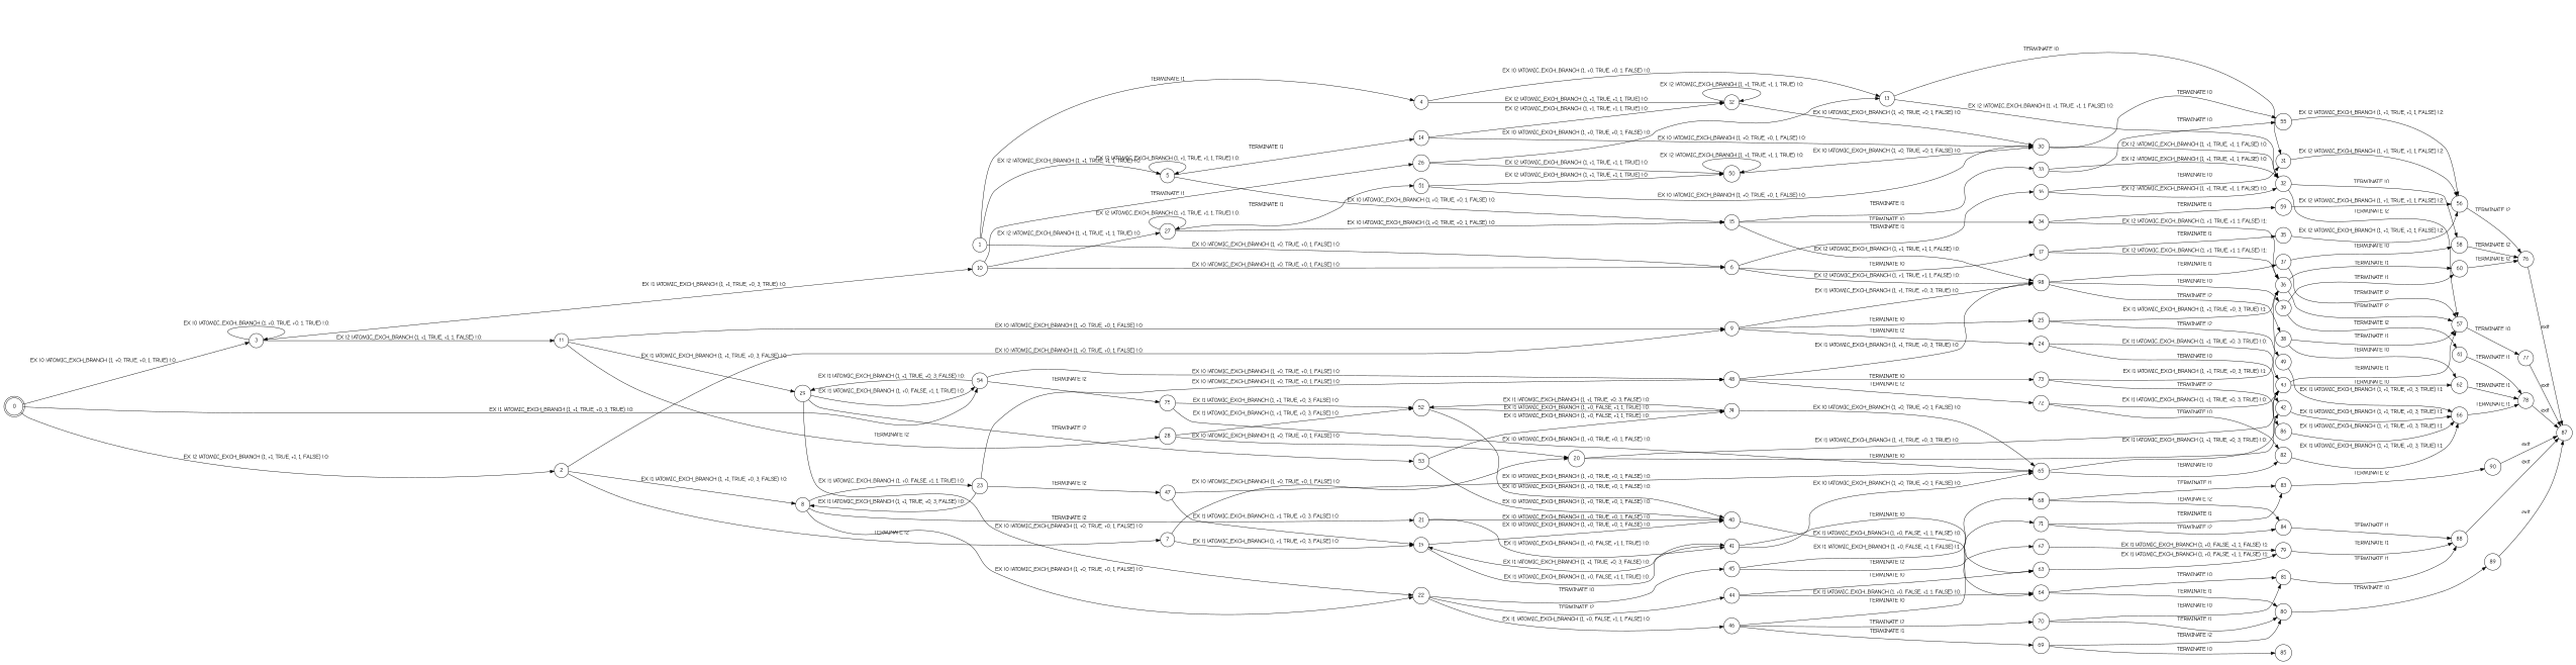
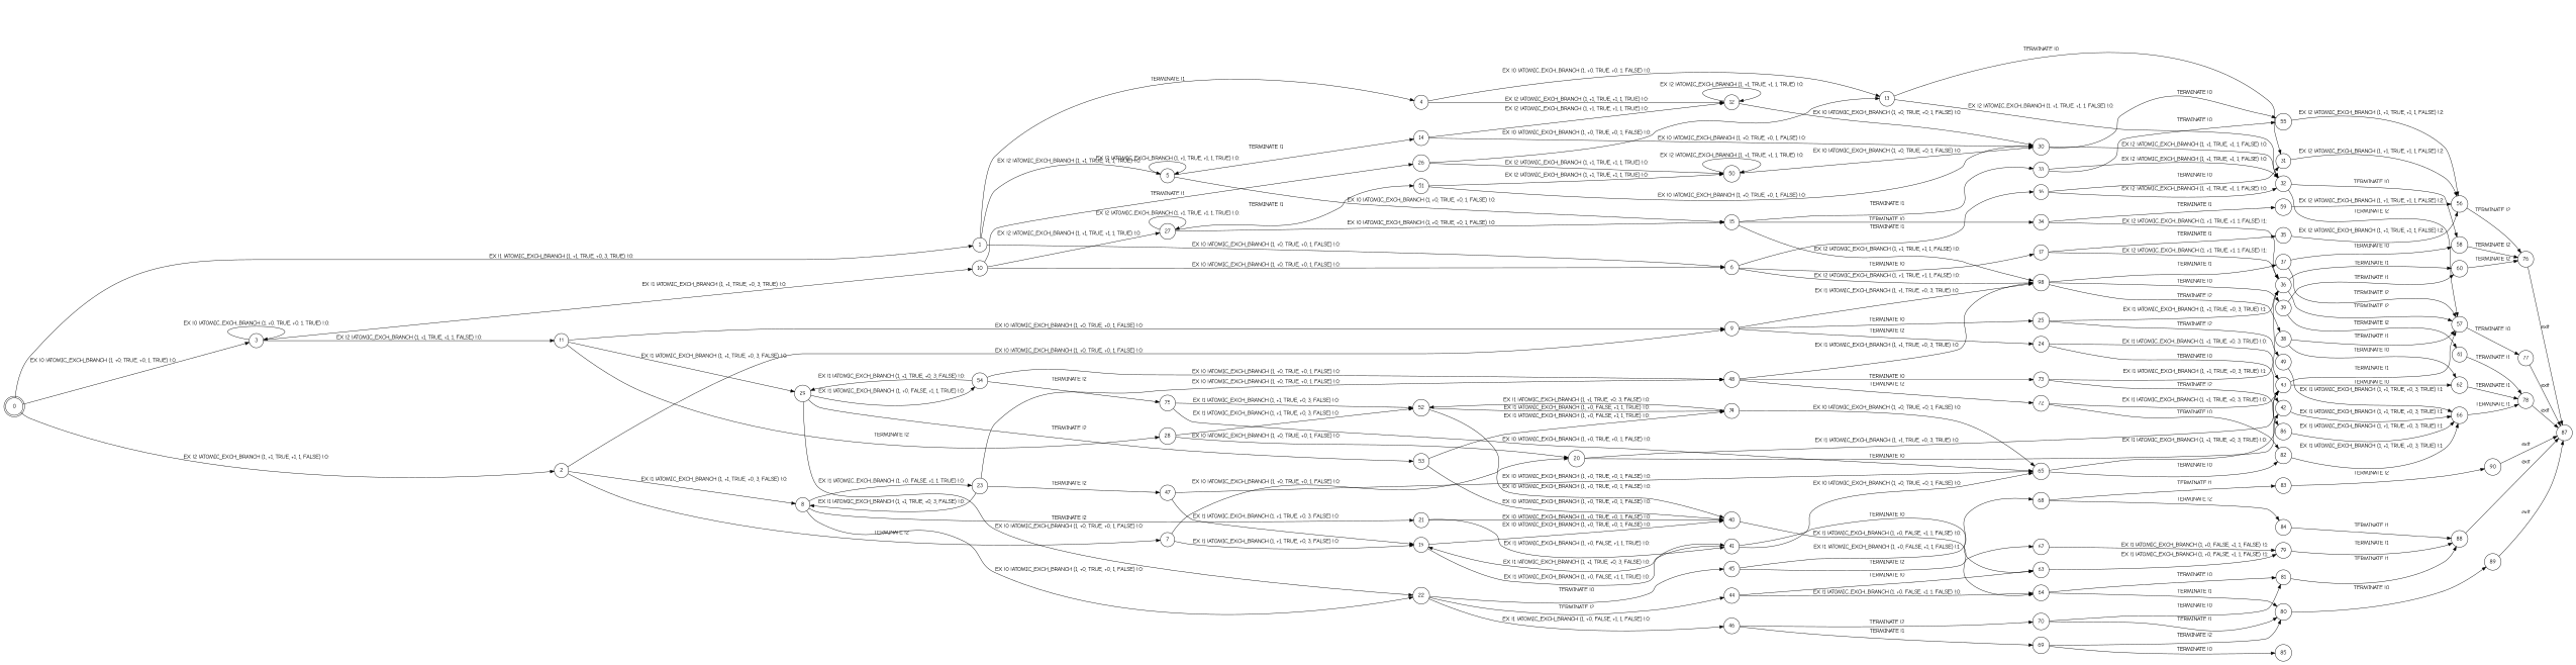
  digraph {
    fontname="Comic Neue"
    rankdir=LR
    node [fontname="Comic Neue" shape=circle]
    edge [fontname="Comic Neue"]
    0 [peripheries=2]
    1
    2
    3
    4
    5
    6
    7
    8
    9
    10
    11
    12
    13
    14
    15
    16
    17
    n19 [label=98]
    19
    20
    21
    22
    23
    24
    25
    26
    27
    28
    29
    30
    31
    32
    33
    34
    35
    36
    37
    38
    39
    40
    41
    42
    43
    44
    45
    46
    47
    48
    49
    50
    51
    52
    53
    54
    55
    56
    57
    58
    59
    60
    62
    61
    64
    63
    65
    66
    67
    68
    69
    70
-   71
    72
    73
    74
    75
    76
    77
    78
    79
    80
    81
    82
    83
    84
    85
    86
    87
    88
    89
    90
-   0 -> 54 [label="EX !1 !ATOMIC_EXCH_BRANCH (1, +1, TRUE, +0, 3, TRUE) !:0:"]
+   0 -> 1 [label="EX !1 !ATOMIC_EXCH_BRANCH (1, +1, TRUE, +0, 3, TRUE) !:0:"]
    0 -> 2 [label="EX !2 !ATOMIC_EXCH_BRANCH (1, +1, TRUE, +1, 1, FALSE) !:0:"]
    0 -> 3 [label="EX !0 !ATOMIC_EXCH_BRANCH (1, +0, TRUE, +0, 1, TRUE) !:0:"]
    1 -> 4 [label="TERMINATE !1"]
    1 -> 5 [label="EX !2 !ATOMIC_EXCH_BRANCH (1, +1, TRUE, +1, 1, TRUE) !:0:"]
    1 -> 6 [label="EX !0 !ATOMIC_EXCH_BRANCH (1, +0, TRUE, +0, 1, FALSE) !:0:"]
    2 -> 7 [label="TERMINATE !2"]
    2 -> 8 [label="EX !1 !ATOMIC_EXCH_BRANCH (1, +1, TRUE, +0, 3, FALSE) !:0:"]
    2 -> 9 [label="EX !0 !ATOMIC_EXCH_BRANCH (1, +0, TRUE, +0, 1, FALSE) !:0:"]
    3 -> 3 [label="EX !0 !ATOMIC_EXCH_BRANCH (1, +0, TRUE, +0, 1, TRUE) !:0:"]
    3 -> 10 [label="EX !1 !ATOMIC_EXCH_BRANCH (1, +1, TRUE, +0, 3, TRUE) !:0:"]
    3 -> 11 [label="EX !2 !ATOMIC_EXCH_BRANCH (1, +1, TRUE, +1, 1, FALSE) !:0:"]
    4 -> 12 [label="EX !2 !ATOMIC_EXCH_BRANCH (1, +1, TRUE, +1, 1, TRUE) !:0:"]
    4 -> 13 [label="EX !0 !ATOMIC_EXCH_BRANCH (1, +0, TRUE, +0, 1, FALSE) !:0:"]
    5 -> 5 [label="EX !2 !ATOMIC_EXCH_BRANCH (1, +1, TRUE, +1, 1, TRUE) !:0:"]
    5 -> 14 [label="TERMINATE !1"]
    5 -> 15 [label="EX !0 !ATOMIC_EXCH_BRANCH (1, +0, TRUE, +0, 1, FALSE) !:0:"]
    6 -> 16 [label="TERMINATE !1"]
    6 -> 17 [label="TERMINATE !0"]
    6 -> n19 [label="EX !2 !ATOMIC_EXCH_BRANCH (1, +1, TRUE, +1, 1, FALSE) !:0:"]
    7 -> 19 [label="EX !1 !ATOMIC_EXCH_BRANCH (1, +1, TRUE, +0, 3, FALSE) !:0:"]
    7 -> 20 [label="EX !0 !ATOMIC_EXCH_BRANCH (1, +0, TRUE, +0, 1, FALSE) !:0:"]
    8 -> 21 [label="TERMINATE !2"]
    8 -> 22 [label="EX !0 !ATOMIC_EXCH_BRANCH (1, +0, TRUE, +0, 1, FALSE) !:0:"]
    8 -> 23 [label="EX !1 !ATOMIC_EXCH_BRANCH (1, +0, FALSE, +1, 1, TRUE) !:0:"]
    9 -> n19 [label="EX !1 !ATOMIC_EXCH_BRANCH (1, +1, TRUE, +0, 3, TRUE) !:0:"]
    9 -> 24 [label="TERMINATE !2"]
    9 -> 25 [label="TERMINATE !0"]
    10 -> 6 [label="EX !0 !ATOMIC_EXCH_BRANCH (1, +0, TRUE, +0, 1, FALSE) !:0:"]
    10 -> 26 [label="TERMINATE !1"]
    10 -> 27 [label="EX !2 !ATOMIC_EXCH_BRANCH (1, +1, TRUE, +1, 1, TRUE) !:0:"]
    11 -> 9 [label="EX !0 !ATOMIC_EXCH_BRANCH (1, +0, TRUE, +0, 1, FALSE) !:0:"]
    11 -> 28 [label="TERMINATE !2"]
    11 -> 29 [label="EX !1 !ATOMIC_EXCH_BRANCH (1, +1, TRUE, +0, 3, FALSE) !:0:"]
    12 -> 12 [label="EX !2 !ATOMIC_EXCH_BRANCH (1, +1, TRUE, +1, 1, TRUE) !:0:"]
    12 -> 30 [label="EX !0 !ATOMIC_EXCH_BRANCH (1, +0, TRUE, +0, 1, FALSE) !:0:"]
    13 -> 31 [label="TERMINATE !0"]
    13 -> 32 [label="EX !2 !ATOMIC_EXCH_BRANCH (1, +1, TRUE, +1, 1, FALSE) !:0:"]
    14 -> 12 [label="EX !2 !ATOMIC_EXCH_BRANCH (1, +1, TRUE, +1, 1, TRUE) !:0:"]
    14 -> 30 [label="EX !0 !ATOMIC_EXCH_BRANCH (1, +0, TRUE, +0, 1, FALSE) !:0:"]
    15 -> n19 [label="EX !2 !ATOMIC_EXCH_BRANCH (1, +1, TRUE, +1, 1, FALSE) !:0:"]
    15 -> 33 [label="TERMINATE !1"]
    15 -> 34 [label="TERMINATE !0"]
    16 -> 31 [label="TERMINATE !0"]
    16 -> 32 [label="EX !2 !ATOMIC_EXCH_BRANCH (1, +1, TRUE, +1, 1, FALSE) !:0:"]
    17 -> 35 [label="TERMINATE !1"]
    17 -> 36 [label="EX !2 !ATOMIC_EXCH_BRANCH (1, +1, TRUE, +1, 1, FALSE) !:1:"]
    n19 -> 37 [label="TERMINATE !1"]
    n19 -> 38 [label="TERMINATE !2"]
    n19 -> 39 [label="TERMINATE !0"]
    19 -> 40 [label="EX !0 !ATOMIC_EXCH_BRANCH (1, +0, TRUE, +0, 1, FALSE) !:0:"]
    19 -> 41 [label="EX !1 !ATOMIC_EXCH_BRANCH (1, +0, FALSE, +1, 1, TRUE) !:0:"]
    20 -> 42 [label="TERMINATE !0"]
    20 -> 43 [label="EX !1 !ATOMIC_EXCH_BRANCH (1, +1, TRUE, +0, 3, TRUE) !:0:"]
    21 -> 40 [label="EX !0 !ATOMIC_EXCH_BRANCH (1, +0, TRUE, +0, 1, FALSE) !:0:"]
    21 -> 41 [label="EX !1 !ATOMIC_EXCH_BRANCH (1, +0, FALSE, +1, 1, TRUE) !:0:"]
    22 -> 44 [label="TERMINATE !2"]
    22 -> 45 [label="TERMINATE !0"]
    22 -> 46 [label="EX !1 !ATOMIC_EXCH_BRANCH (1, +0, FALSE, +1, 1, FALSE) !:0:"]
    23 -> 8 [label="EX !1 !ATOMIC_EXCH_BRANCH (1, +1, TRUE, +0, 3, FALSE) !:0:"]
    23 -> 47 [label="TERMINATE !2"]
    23 -> 48 [label="EX !0 !ATOMIC_EXCH_BRANCH (1, +0, TRUE, +0, 1, FALSE) !:0:"]
    24 -> 42 [label="TERMINATE !0"]
    24 -> 43 [label="EX !1 !ATOMIC_EXCH_BRANCH (1, +1, TRUE, +0, 3, TRUE) !:0:"]
    25 -> 36 [label="EX !1 !ATOMIC_EXCH_BRANCH (1, +1, TRUE, +0, 3, TRUE) !:1:"]
    25 -> 49 [label="TERMINATE !2"]
    26 -> 13 [label="EX !0 !ATOMIC_EXCH_BRANCH (1, +0, TRUE, +0, 1, FALSE) !:0:"]
    26 -> 50 [label="EX !2 !ATOMIC_EXCH_BRANCH (1, +1, TRUE, +1, 1, TRUE) !:0:"]
    27 -> 15 [label="EX !0 !ATOMIC_EXCH_BRANCH (1, +0, TRUE, +0, 1, FALSE) !:0:"]
    27 -> 27 [label="EX !2 !ATOMIC_EXCH_BRANCH (1, +1, TRUE, +1, 1, TRUE) !:0:"]
    27 -> 51 [label="TERMINATE !1"]
    28 -> 20 [label="EX !0 !ATOMIC_EXCH_BRANCH (1, +0, TRUE, +0, 1, FALSE) !:0:"]
    28 -> 52 [label="EX !1 !ATOMIC_EXCH_BRANCH (1, +1, TRUE, +0, 3, FALSE) !:0:"]
    29 -> 22 [label="EX !0 !ATOMIC_EXCH_BRANCH (1, +0, TRUE, +0, 1, FALSE) !:0:"]
    29 -> 53 [label="TERMINATE !2"]
    29 -> 54 [label="EX !1 !ATOMIC_EXCH_BRANCH (1, +0, FALSE, +1, 1, TRUE) !:0:"]
    30 -> 32 [label="EX !2 !ATOMIC_EXCH_BRANCH (1, +1, TRUE, +1, 1, FALSE) !:0:"]
    30 -> 55 [label="TERMINATE !0"]
    31 -> 56 [label="EX !2 !ATOMIC_EXCH_BRANCH (1, +1, TRUE, +1, 1, FALSE) !:2:"]
    32 -> 57 [label="TERMINATE !2"]
    32 -> 58 [label="TERMINATE !0"]
    33 -> 32 [label="EX !2 !ATOMIC_EXCH_BRANCH (1, +1, TRUE, +1, 1, FALSE) !:0:"]
    33 -> 55 [label="TERMINATE !0"]
    34 -> 36 [label="EX !2 !ATOMIC_EXCH_BRANCH (1, +1, TRUE, +1, 1, FALSE) !:1:"]
    34 -> 59 [label="TERMINATE !1"]
    35 -> 56 [label="EX !2 !ATOMIC_EXCH_BRANCH (1, +1, TRUE, +1, 1, FALSE) !:2:"]
    36 -> 57 [label="TERMINATE !2"]
    36 -> 60 [label="TERMINATE !1"]
    37 -> 57 [label="TERMINATE !2"]
    37 -> 58 [label="TERMINATE !0"]
    38 -> 57 [label="TERMINATE !1"]
    38 -> 62 [label="TERMINATE !0"]
    39 -> 60 [label="TERMINATE !1"]
    39 -> 61 [label="TERMINATE !2"]
    40 -> 64 [label="EX !1 !ATOMIC_EXCH_BRANCH (1, +0, FALSE, +1, 1, FALSE) !:0:"]
    41 -> 19 [label="EX !1 !ATOMIC_EXCH_BRANCH (1, +1, TRUE, +0, 3, FALSE) !:0:"]
    41 -> 63 [label="TERMINATE !0"]
    41 -> 65 [label="EX !0 !ATOMIC_EXCH_BRANCH (1, +0, TRUE, +0, 1, FALSE) !:0:"]
    42 -> 66 [label="EX !1 !ATOMIC_EXCH_BRANCH (1, +1, TRUE, +0, 3, TRUE) !:1:"]
    43 -> 57 [label="TERMINATE !1"]
    43 -> 62 [label="TERMINATE !0"]
    44 -> 64 [label="EX !1 !ATOMIC_EXCH_BRANCH (1, +0, FALSE, +1, 1, FALSE) !:0:"]
    44 -> 63 [label="TERMINATE !0"]
    45 -> 67 [label="TERMINATE !2"]
    45 -> 68 [label="EX !1 !ATOMIC_EXCH_BRANCH (1, +0, FALSE, +1, 1, FALSE) !:1:"]
    46 -> 69 [label="TERMINATE !1"]
    46 -> 70 [label="TERMINATE !2"]
-   46 -> 71 [label="TERMINATE !0"]
    47 -> 19 [label="EX !1 !ATOMIC_EXCH_BRANCH (1, +1, TRUE, +0, 3, FALSE) !:0:"]
    47 -> 65 [label="EX !0 !ATOMIC_EXCH_BRANCH (1, +0, TRUE, +0, 1, FALSE) !:0:"]
    48 -> n19 [label="EX !1 !ATOMIC_EXCH_BRANCH (1, +1, TRUE, +0, 3, TRUE) !:0:"]
    48 -> 72 [label="TERMINATE !2"]
    48 -> 73 [label="TERMINATE !0"]
    49 -> 66 [label="EX !1 !ATOMIC_EXCH_BRANCH (1, +1, TRUE, +0, 3, TRUE) !:1:"]
    50 -> 30 [label="EX !0 !ATOMIC_EXCH_BRANCH (1, +0, TRUE, +0, 1, FALSE) !:0:"]
    50 -> 50 [label="EX !2 !ATOMIC_EXCH_BRANCH (1, +1, TRUE, +1, 1, TRUE) !:0:"]
    51 -> 30 [label="EX !0 !ATOMIC_EXCH_BRANCH (1, +0, TRUE, +0, 1, FALSE) !:0:"]
    51 -> 50 [label="EX !2 !ATOMIC_EXCH_BRANCH (1, +1, TRUE, +1, 1, TRUE) !:0:"]
    52 -> 40 [label="EX !0 !ATOMIC_EXCH_BRANCH (1, +0, TRUE, +0, 1, FALSE) !:0:"]
    52 -> 74 [label="EX !1 !ATOMIC_EXCH_BRANCH (1, +0, FALSE, +1, 1, TRUE) !:0:"]
    53 -> 40 [label="EX !0 !ATOMIC_EXCH_BRANCH (1, +0, TRUE, +0, 1, FALSE) !:0:"]
    53 -> 74 [label="EX !1 !ATOMIC_EXCH_BRANCH (1, +0, FALSE, +1, 1, TRUE) !:0:"]
    54 -> 29 [label="EX !1 !ATOMIC_EXCH_BRANCH (1, +1, TRUE, +0, 3, FALSE) !:0:"]
    54 -> 48 [label="EX !0 !ATOMIC_EXCH_BRANCH (1, +0, TRUE, +0, 1, FALSE) !:0:"]
    54 -> 75 [label="TERMINATE !2"]
    55 -> 56 [label="EX !2 !ATOMIC_EXCH_BRANCH (1, +1, TRUE, +1, 1, FALSE) !:2:"]
    56 -> 76 [label="TERMINATE !2"]
    57 -> 77 [label="TERMINATE !0"]
    58 -> 76 [label="TERMINATE !2"]
    59 -> 56 [label="EX !2 !ATOMIC_EXCH_BRANCH (1, +1, TRUE, +1, 1, FALSE) !:2:"]
    60 -> 76 [label="TERMINATE !2"]
    62 -> 78 [label="TERMINATE !1"]
    61 -> 78 [label="TERMINATE !1"]
    64 -> 80 [label="TERMINATE !1"]
    64 -> 81 [label="TERMINATE !0"]
    63 -> 79 [label="EX !1 !ATOMIC_EXCH_BRANCH (1, +0, FALSE, +1, 1, FALSE) !:1:"]
    65 -> 43 [label="EX !1 !ATOMIC_EXCH_BRANCH (1, +1, TRUE, +0, 3, TRUE) !:0:"]
    65 -> 82 [label="TERMINATE !0"]
    66 -> 78 [label="TERMINATE !1"]
    67 -> 79 [label="EX !1 !ATOMIC_EXCH_BRANCH (1, +0, FALSE, +1, 1, FALSE) !:1:"]
    68 -> 83 [label="TERMINATE !1"]
    68 -> 84 [label="TERMINATE !2"]
    69 -> 80 [label="TERMINATE !2"]
    69 -> 85 [label="TERMINATE !0"]
    70 -> 80 [label="TERMINATE !1"]
    70 -> 81 [label="TERMINATE !0"]
-   71 -> 83 [label="TERMINATE !1"]
-   71 -> 84 [label="TERMINATE !2"]
    72 -> 43 [label="EX !1 !ATOMIC_EXCH_BRANCH (1, +1, TRUE, +0, 3, TRUE) !:0:"]
    72 -> 82 [label="TERMINATE !0"]
    73 -> 36 [label="EX !1 !ATOMIC_EXCH_BRANCH (1, +1, TRUE, +0, 3, TRUE) !:1:"]
    73 -> 86 [label="TERMINATE !2"]
    74 -> 52 [label="EX !1 !ATOMIC_EXCH_BRANCH (1, +1, TRUE, +0, 3, FALSE) !:0:"]
    74 -> 65 [label="EX !0 !ATOMIC_EXCH_BRANCH (1, +0, TRUE, +0, 1, FALSE) !:0:"]
    75 -> 52 [label="EX !1 !ATOMIC_EXCH_BRANCH (1, +1, TRUE, +0, 3, FALSE) !:0:"]
    75 -> 65 [label="EX !0 !ATOMIC_EXCH_BRANCH (1, +0, TRUE, +0, 1, FALSE) !:0:"]
    76 -> 87 [label=exit]
    77 -> 87 [label=exit]
    78 -> 87 [label=exit]
    79 -> 88 [label="TERMINATE !1"]
    80 -> 89 [label="TERMINATE !0"]
    81 -> 88 [label="TERMINATE !1"]
    82 -> 66 [label="EX !1 !ATOMIC_EXCH_BRANCH (1, +1, TRUE, +0, 3, TRUE) !:1:"]
    83 -> 90 [label="TERMINATE !2"]
    84 -> 88 [label="TERMINATE !1"]
    86 -> 66 [label="EX !1 !ATOMIC_EXCH_BRANCH (1, +1, TRUE, +0, 3, TRUE) !:1:"]
    88 -> 87 [label=exit]
    89 -> 87 [label=exit]
    90 -> 87 [label=exit]
  }
